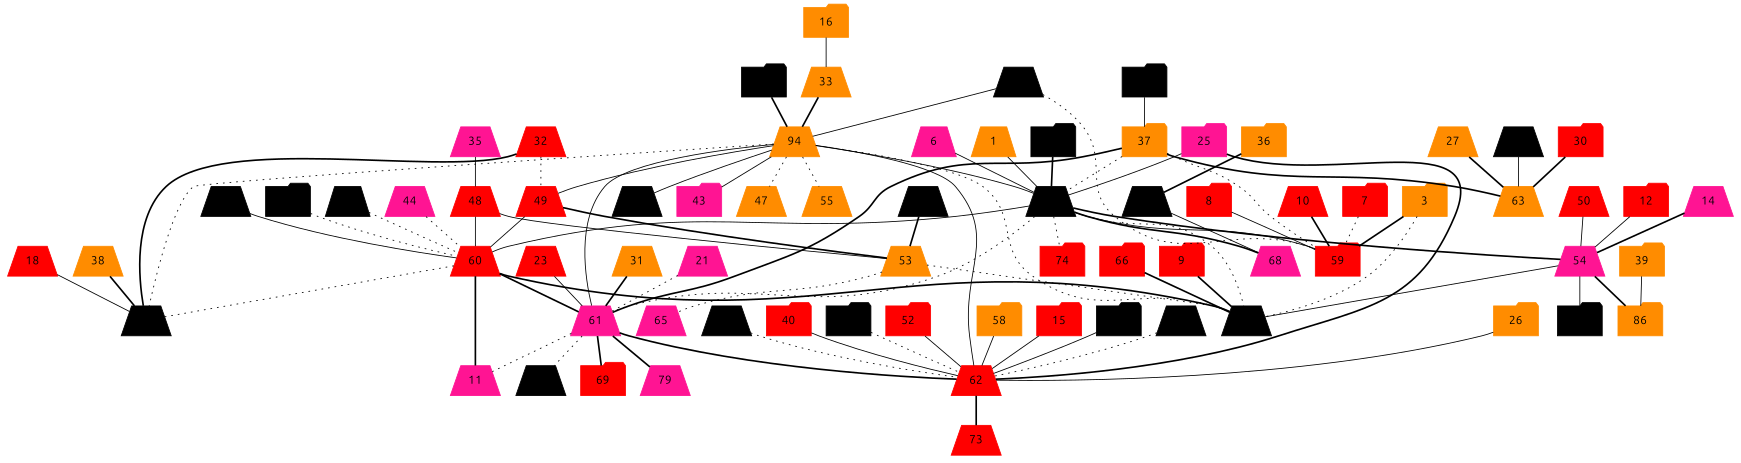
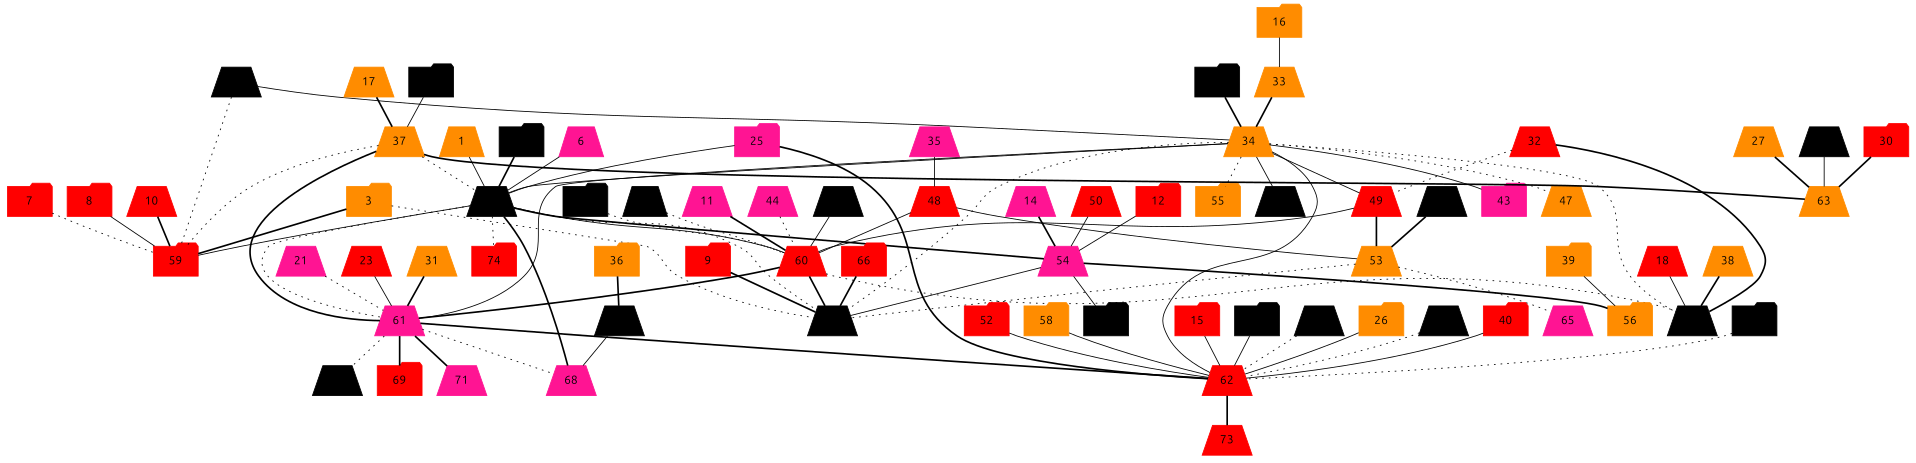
  graph {
    fontname=Ubuntu
    node [color=red fontname=Ubuntu shape=trapezium style=filled]
    edge [fontname=Ubuntu style=solid weight=1.0]
    1 [color=darkorange]
    41 [color=black]
    59 [shape=folder]
    72 [color=black]
    60
    54 [color=deeppink]
    61 [color=deeppink]
    68 [color=deeppink]
    74 [shape=folder]
    2 [color=black shape=folder]
    3 [color=darkorange shape=folder]
    4 [color=black shape=folder]
    67 [color=black]
    5 [color=black]
    6 [color=deeppink]
    7 [shape=folder]
    8 [shape=folder]
    9 [shape=folder]
    10
    11 [color=deeppink]
    12 [shape=folder]
-   56 [color=darkorange shape=folder label=86]
+   56 [color=darkorange shape=folder]
    75 [color=black shape=folder]
    13 [color=black]
-   34 [color=darkorange label=94]
+   34 [color=darkorange]
    62
    49
    43 [color=deeppink shape=folder]
    47 [color=darkorange]
-   55 [color=darkorange]
+   55 [color=darkorange shape=folder]
    70 [color=black]
    14 [color=deeppink]
    15 [shape=folder]
    73
    16 [color=darkorange shape=folder]
    33 [color=darkorange]
-   37 [color=darkorange shape=folder]
+   17 [color=darkorange]
+   37 [color=darkorange]
    63 [color=darkorange]
    18
    19 [color=black shape=folder]
    20 [color=black]
    21 [color=deeppink]
    64 [color=black]
    69 [shape=folder]
-   71 [color=deeppink label=79]
+   71 [color=deeppink]
    22 [color=black shape=folder]
    23
    24 [color=black shape=folder]
    25 [color=deeppink shape=folder]
    26 [color=darkorange shape=folder]
    27 [color=darkorange]
    28 [color=black]
    29 [color=black]
    30 [shape=folder]
    31 [color=darkorange]
    32
    53 [color=darkorange]
    35 [color=deeppink]
    48
    36 [color=darkorange shape=folder]
    45 [color=black]
    38 [color=darkorange]
    39 [color=darkorange shape=folder]
    40 [shape=folder]
    42 [color=black shape=folder]
    44 [color=deeppink]
    46 [color=black]
    65 [color=deeppink]
    50
    51 [color=black]
    52 [shape=folder]
    58 [color=darkorange shape=folder]
    66 [shape=folder]
    1 -- 41
    41 -- 59
    41 -- 72 [style=dotted]
    41 -- 60
    41 -- 54 [style=bold weight=2.0]
    41 -- 61 [style=dotted weight=2.0]
    41 -- 68 [style=bold]
    41 -- 74 [style=dotted]
    60 -- 72 [style=bold]
    60 -- 61 [style=bold]
    60 -- 67 [style=dotted]
    54 -- 72
    54 -- 56 [style=bold]
    54 -- 75
-   61 -- 11 [style=dotted]
+   61 -- 68 [style=dotted]
    61 -- 62 [style=bold]
    61 -- 64 [style=dotted]
    61 -- 69 [style=bold]
    61 -- 71 [style=bold]
    2 -- 41 [style=bold]
    3 -- 59 [style=bold]
    3 -- 72 [style=dotted]
    4 -- 60 [style=dotted]
    5 -- 60 [style=dotted]
    6 -- 41
    7 -- 59 [style=dotted]
    8 -- 59
    9 -- 72 [style=bold]
    10 -- 59 [style=bold]
    11 -- 60 [style=bold weight=2.0]
    12 -- 54
    13 -- 59 [style=dotted]
    13 -- 34
    34 -- 41 [weight=2.0]
    34 -- 72 [style=dotted]
    34 -- 61
    34 -- 67 [style=dotted]
    34 -- 62
    34 -- 49
    34 -- 43
    34 -- 47 [style=dotted]
    34 -- 55 [style=dotted]
    34 -- 70
    62 -- 73 [style=bold]
    49 -- 60
    49 -- 53 [style=bold]
    14 -- 54 [style=bold]
    15 -- 62
    16 -- 33
    33 -- 34 [style=bold]
+   17 -- 37 [style=bold]
    37 -- 41 [style=dotted weight=2.0]
    37 -- 59 [style=dotted]
    37 -- 61 [style=bold]
    37 -- 63 [style=bold]
    18 -- 67
    19 -- 62
    20 -- 62 [style=dotted]
    21 -- 61 [style=dotted]
    22 -- 34 [style=bold]
    23 -- 61
    24 -- 37
    25 -- 41
    25 -- 62 [style=bold]
    26 -- 62
    27 -- 63 [style=bold]
    28 -- 62 [style=dotted]
    29 -- 63
    30 -- 63 [style=bold]
    31 -- 61 [style=bold]
    32 -- 67 [style=bold]
    32 -- 49 [style=dotted]
    53 -- 72 [style=dotted]
    53 -- 65 [style=dotted]
    35 -- 48
    48 -- 60 [weight=2.0]
    48 -- 53
    36 -- 45 [style=bold]
    45 -- 68
    38 -- 67 [style=bold]
    39 -- 56
    40 -- 62
    42 -- 62 [style=dotted]
    44 -- 60 [style=dotted]
    46 -- 60
    50 -- 54
    51 -- 53 [style=bold]
    52 -- 62
    58 -- 62
    66 -- 72 [style=bold]
  }
